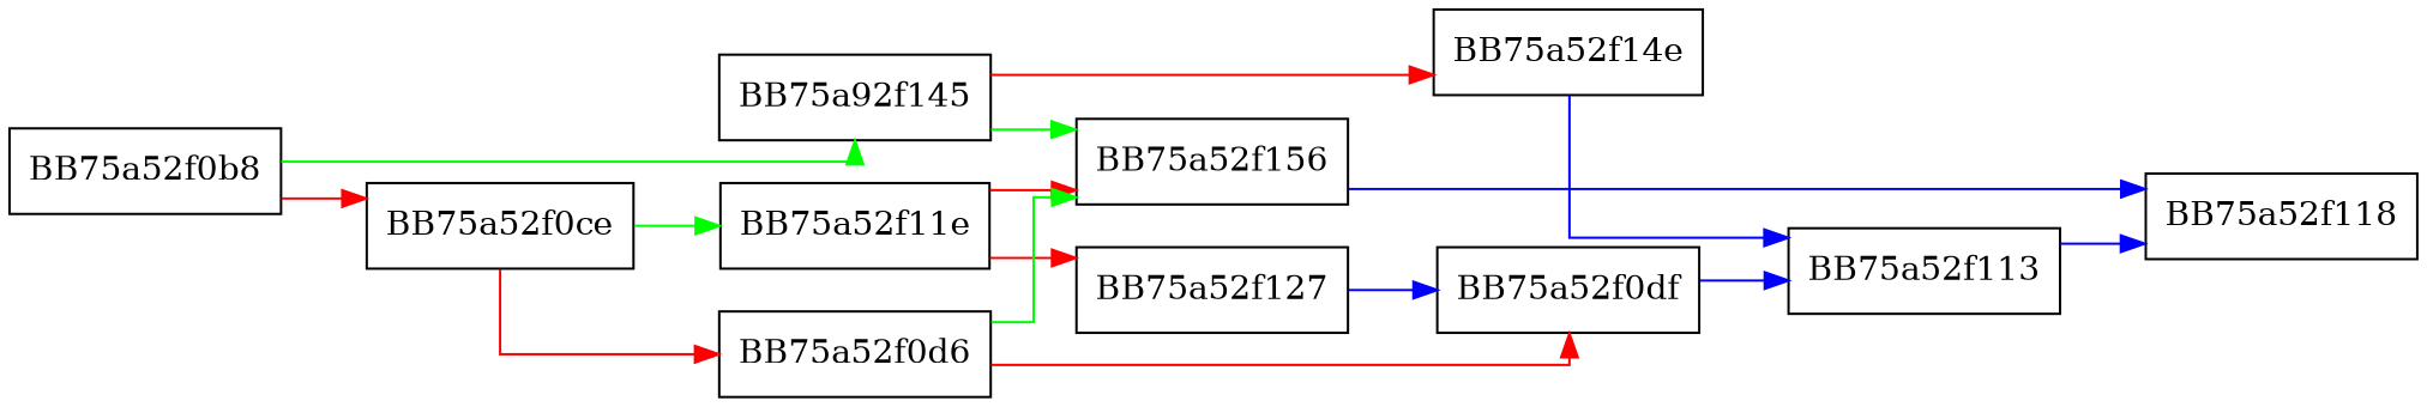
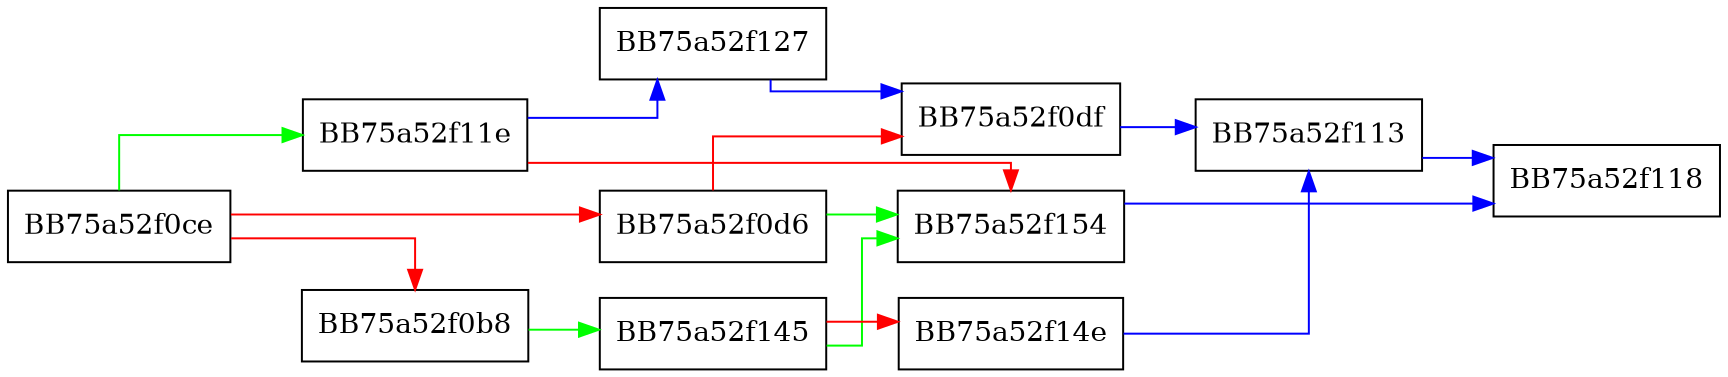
  digraph {
    rankdir=LR
    splines=ortho
    node [shape=box]
    edge [color=red]
    BB75a52f0b8
-   BB75a52f145 [label=BB75a92f145]
+   BB75a52f145
    BB75a52f0ce
-   BB75a52f154 [label=BB75a52f156]
+   BB75a52f154
    BB75a52f14e
    BB75a52f11e
    BB75a52f0d6
    BB75a52f118
    BB75a52f113
    BB75a52f127
    BB75a52f0df
    BB75a52f0b8 -> BB75a52f145 [color=green]
-   BB75a52f0b8 -> BB75a52f0ce
+   BB75a52f0ce -> BB75a52f0b8
    BB75a52f145 -> BB75a52f154 [color=green]
    BB75a52f145 -> BB75a52f14e
    BB75a52f0ce -> BB75a52f11e [color=green]
    BB75a52f0ce -> BB75a52f0d6
    BB75a52f154 -> BB75a52f118 [color=blue]
    BB75a52f14e -> BB75a52f113 [color=blue]
    BB75a52f11e -> BB75a52f154
-   BB75a52f11e -> BB75a52f127
+   BB75a52f11e -> BB75a52f127 [color=blue]
    BB75a52f0d6 -> BB75a52f154 [color=green]
    BB75a52f0d6 -> BB75a52f0df
    BB75a52f113 -> BB75a52f118 [color=blue]
    BB75a52f127 -> BB75a52f0df [color=blue]
    BB75a52f0df -> BB75a52f113 [color=blue]
  }
